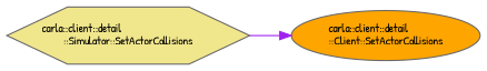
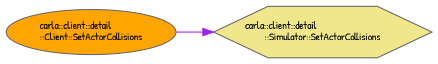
  digraph {
    rankdir=LR
    fontname="Patrick Hand"
    node [fontname="Patrick Hand" fontsize=10 style=filled]
    n1 [color=gray40 fillcolor=khaki fontcolor=black height=0.2 label="carla::client::detail\l::Simulator::SetActorCollisions" shape=hexagon width=0.4]
    n2 [color=grey40 fillcolor=orange height=0.2 label="carla::client::detail\l::Client::SetActorCollisions" shape=ellipse width=0.4]
-   n1 -> n2 [color=purple fontname="Patrick Hand" fontsize=10 labelfontname=Helvetica labelfontsize=10 style=solid]
+   n2 -> n1 [color=purple fontname="Patrick Hand" fontsize=10 labelfontname=Helvetica labelfontsize=10 style=solid]
  }
